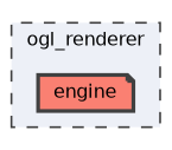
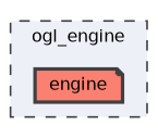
  digraph {
    compound=true
    rankdir=LR
    n1 [color=grey25 fillcolor=salmon fontname=Helvetica fontsize=10 height=0.2 label=engine shape=note style="filled,bold" width=0.4]
    subgraph cluster_1 {
      bgcolor="#edf0f7"
      fontname=Helvetica
      fontsize=10
-     label=ogl_renderer
+     label=ogl_engine
      pencolor=grey25
      style="filled,dashed"
      n1
    }
  }
